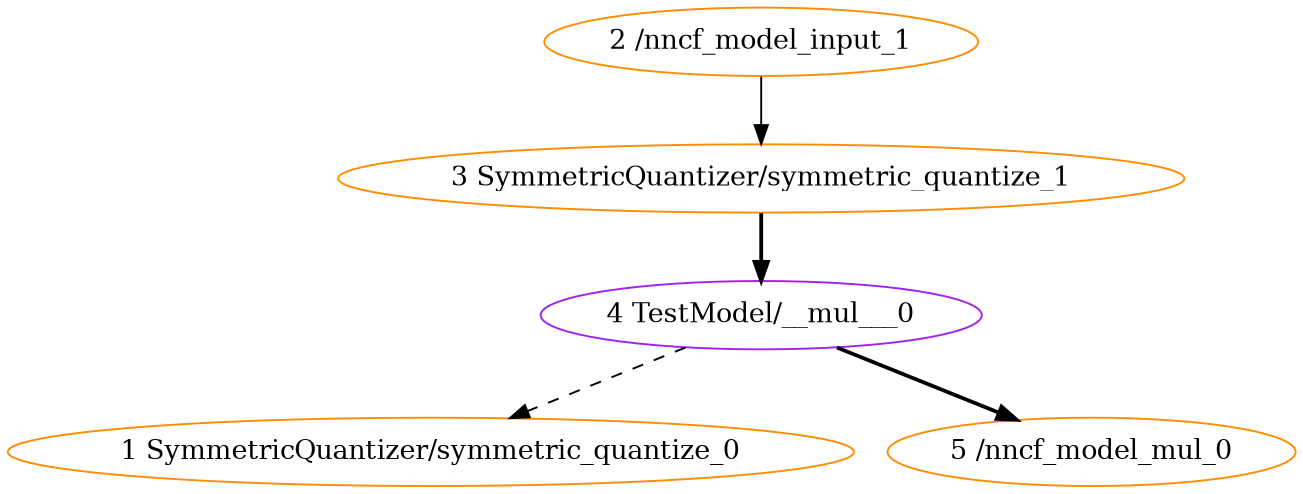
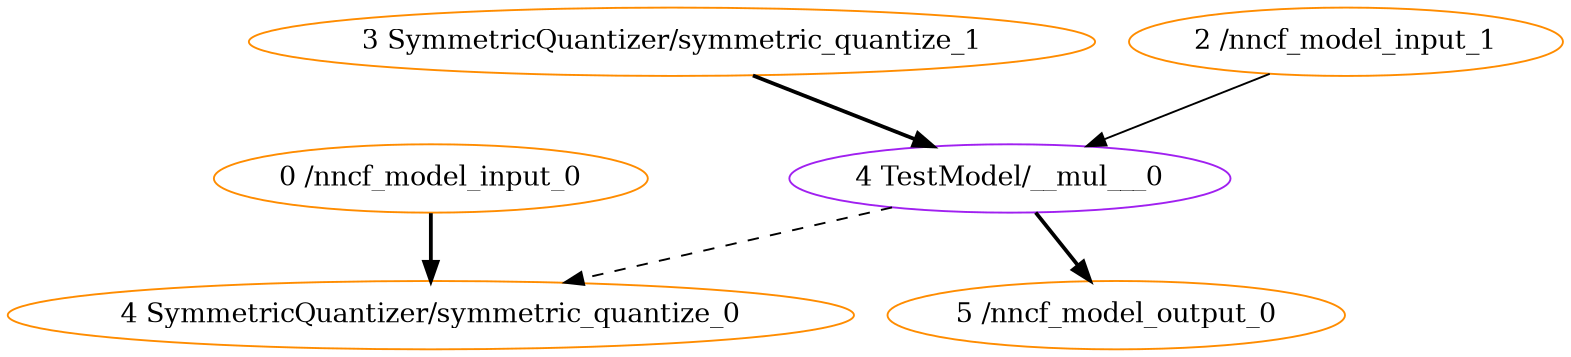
  strict digraph {
    node [color=darkorange type=symmetric_quantize]
    edge [style=bold]
-   "1 SymmetricQuantizer/symmetric_quantize_0"
+   "1 SymmetricQuantizer/symmetric_quantize_0" [label="4 SymmetricQuantizer/symmetric_quantize_0"]
+   "0 /nncf_model_input_0" [type=nncf_model_input]
    "4 TestModel/__mul___0" [color=purple type=__mul__]
-   "5 /nncf_model_output_0" [type=nncf_model_output label="5 /nncf_model_mul_0"]
+   "5 /nncf_model_output_0" [type=nncf_model_output]
    "3 SymmetricQuantizer/symmetric_quantize_1"
    "2 /nncf_model_input_1" [type=nncf_model_input]
+   "0 /nncf_model_input_0" -> "1 SymmetricQuantizer/symmetric_quantize_0"
    "4 TestModel/__mul___0" -> "1 SymmetricQuantizer/symmetric_quantize_0" [style=dashed]
    "4 TestModel/__mul___0" -> "5 /nncf_model_output_0"
    "3 SymmetricQuantizer/symmetric_quantize_1" -> "4 TestModel/__mul___0"
-   "2 /nncf_model_input_1" -> "3 SymmetricQuantizer/symmetric_quantize_1" [style=solid]
+   "2 /nncf_model_input_1" -> "4 TestModel/__mul___0" [style=solid]
  }
